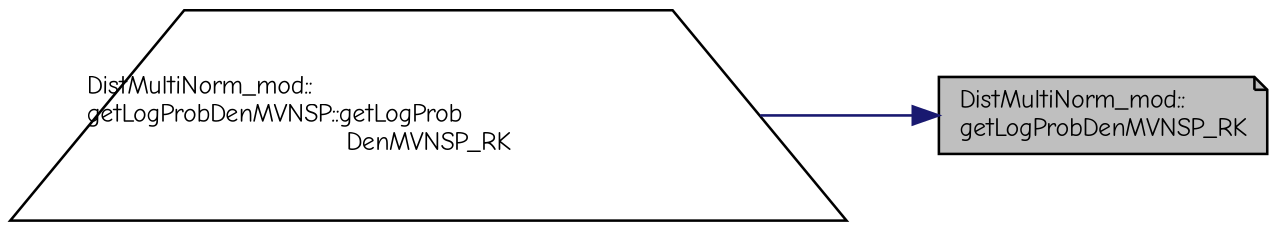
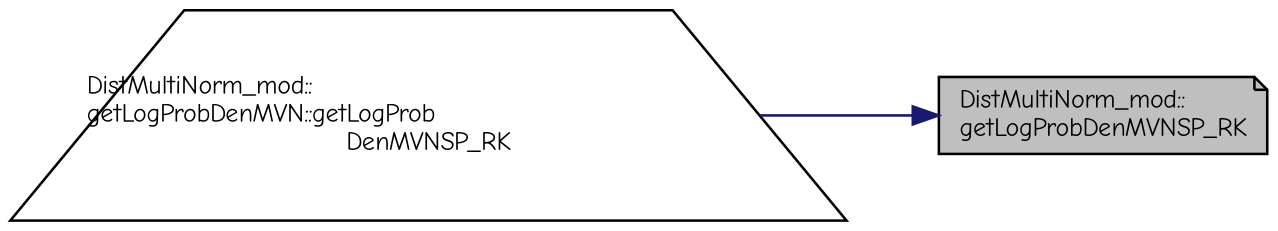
  digraph {
    rankdir=RL
    fontname="Comic Neue"
    node [color=black fontname="Comic Neue" fontsize=10 style=filled]
    n1 [fillcolor=grey75 fontcolor=black height=0.2 label="DistMultiNorm_mod::\lgetLogProbDenMVNSP_RK" shape=note width=0.4]
-   n2 [fillcolor=white height=0.2 label="DistMultiNorm_mod::\lgetLogProbDenMVNSP::getLogProb\lDenMVNSP_RK" shape=trapezium width=0.4]
+   n2 [fillcolor=white height=0.2 label="DistMultiNorm_mod::\lgetLogProbDenMVN::getLogProb\lDenMVNSP_RK" shape=trapezium width=0.4]
    n1 -> n2 [color=midnightblue dir=back fontname="Comic Neue" fontsize=10 labelfontname=Helvetica labelfontsize=10 style=solid]
  }
